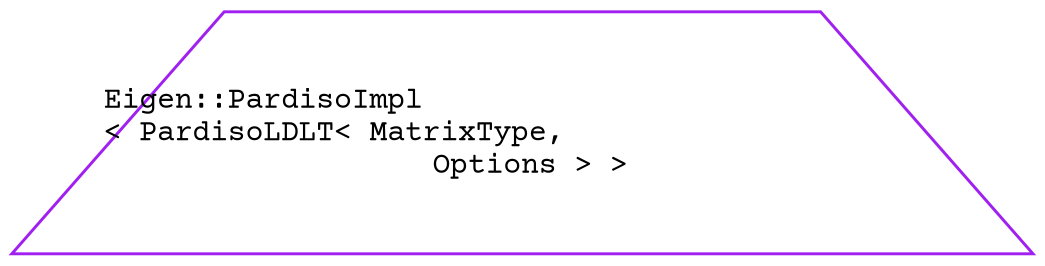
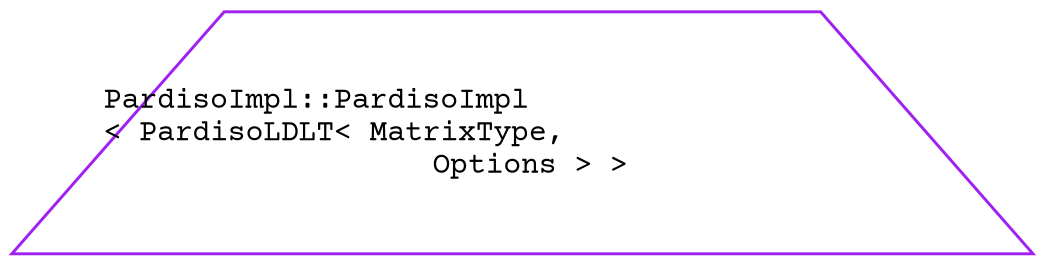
  digraph {
    rankdir=LR
    fontname="Courier Prime"
-   n1 [color=purple fillcolor=white fontname="Courier Prime" fontsize=10 height=0.2 label="Eigen::PardisoImpl\l\< PardisoLDLT\< MatrixType,\l Options \> \>" shape=trapezium style=filled width=0.4]
+   n1 [color=purple fillcolor=white fontname="Courier Prime" fontsize=10 height=0.2 label="PardisoImpl::PardisoImpl\l\< PardisoLDLT\< MatrixType,\l Options \> \>" shape=trapezium style=filled width=0.4]
  }
